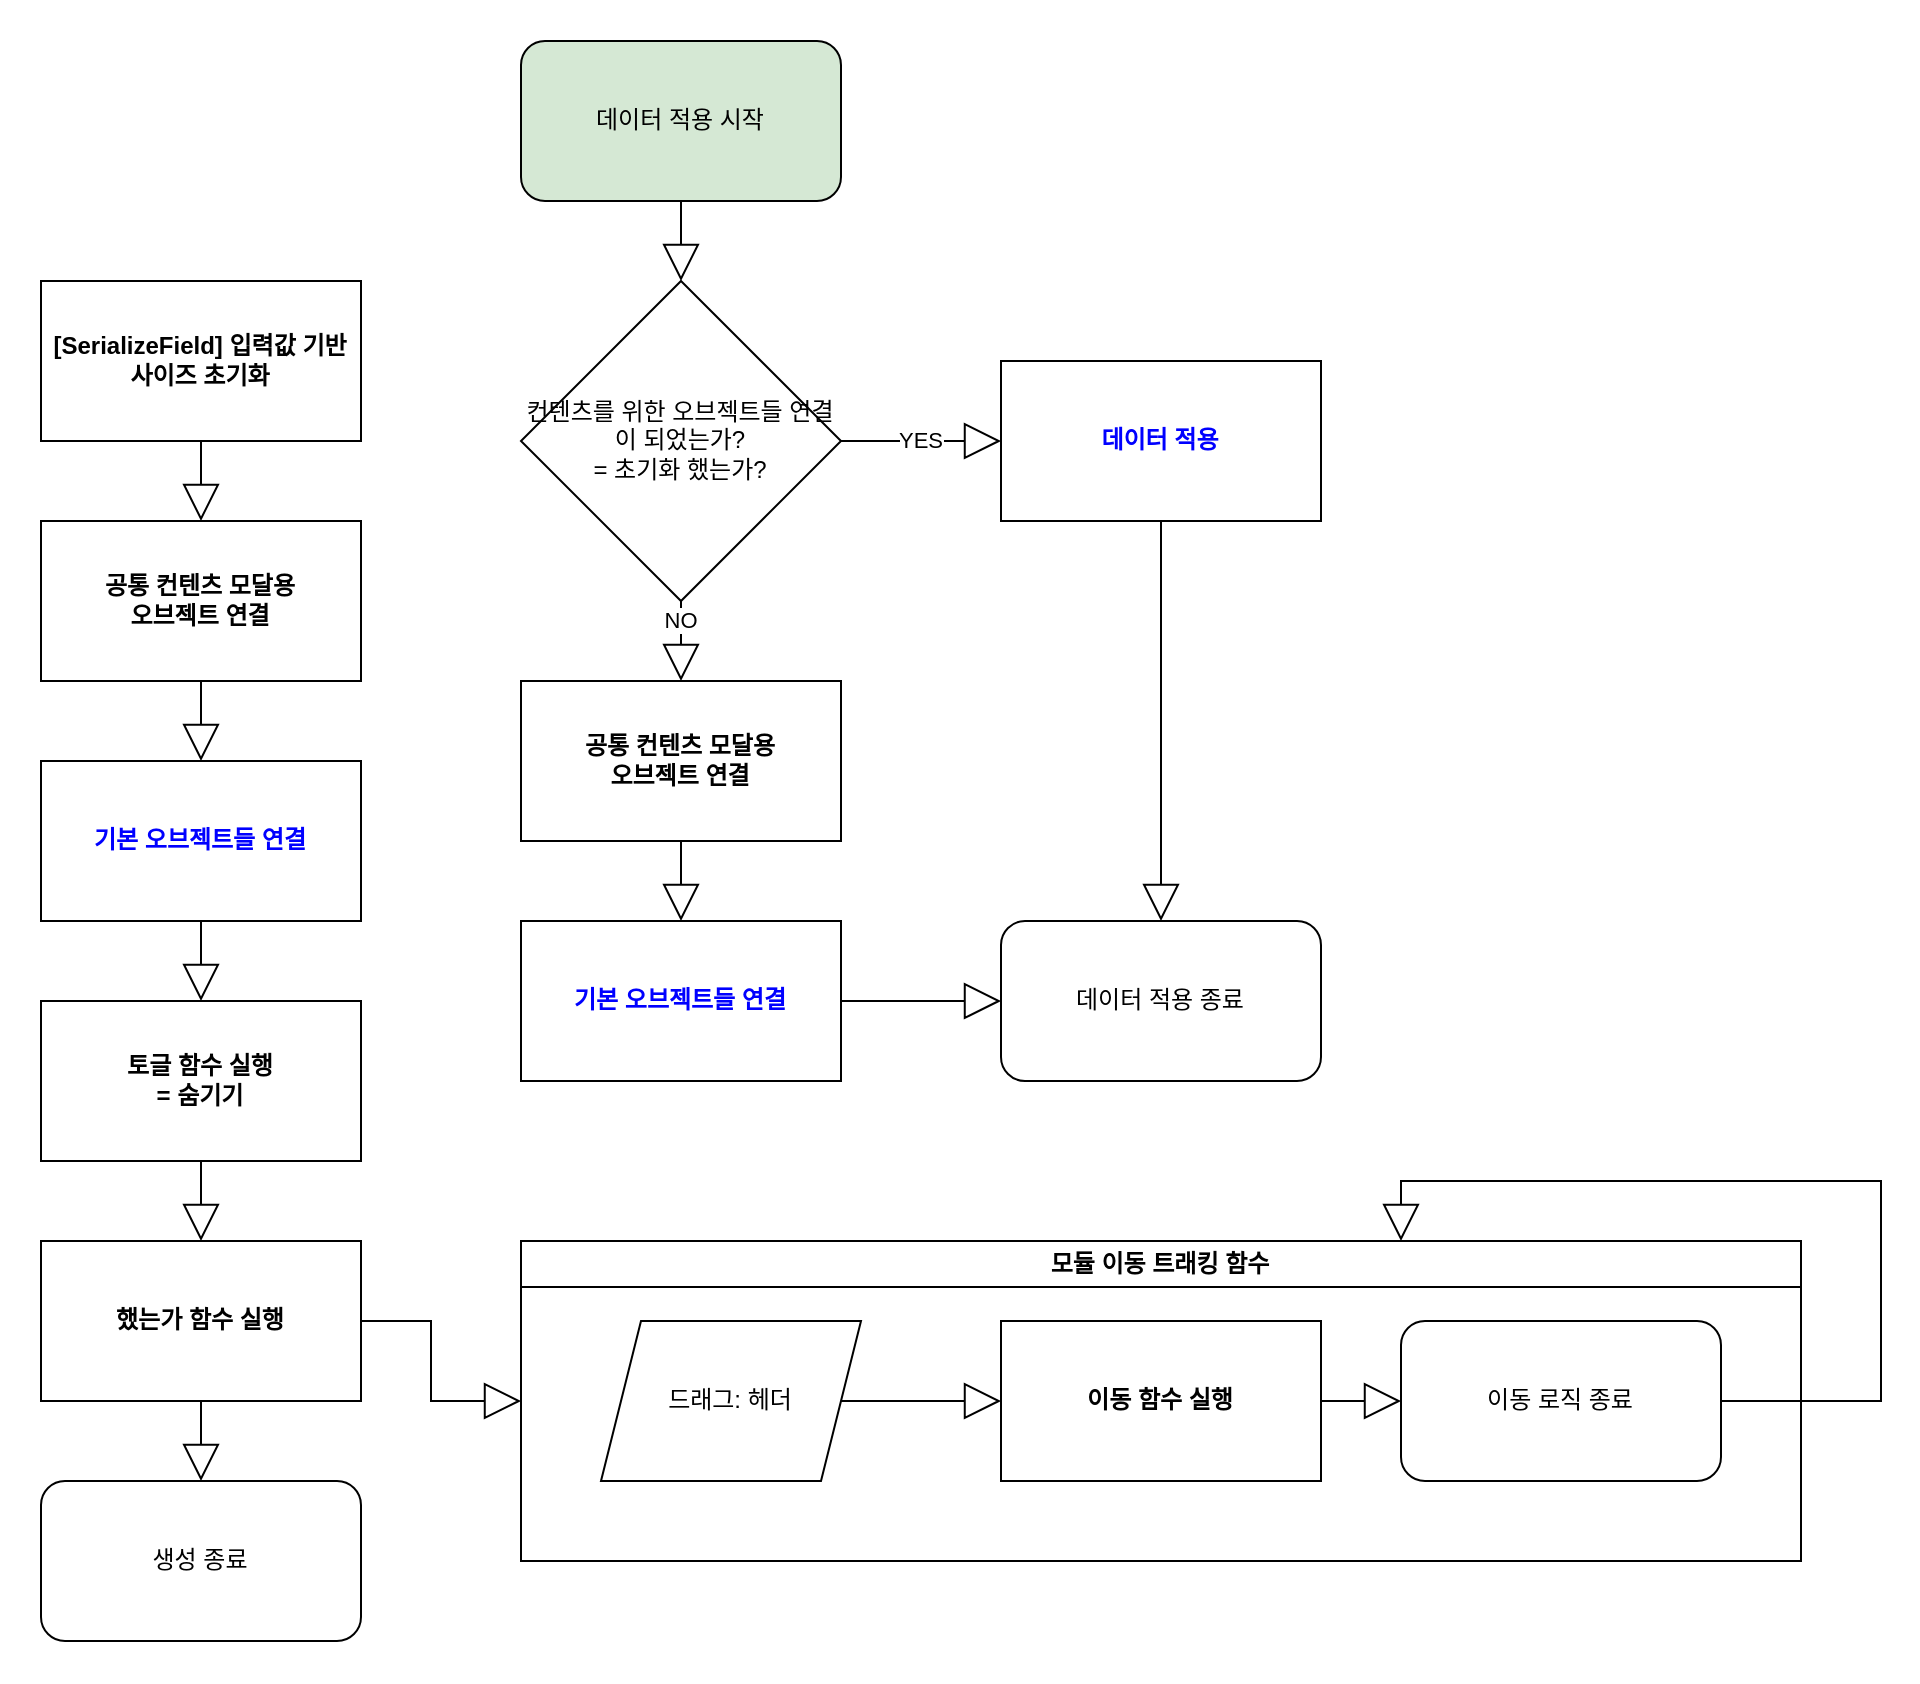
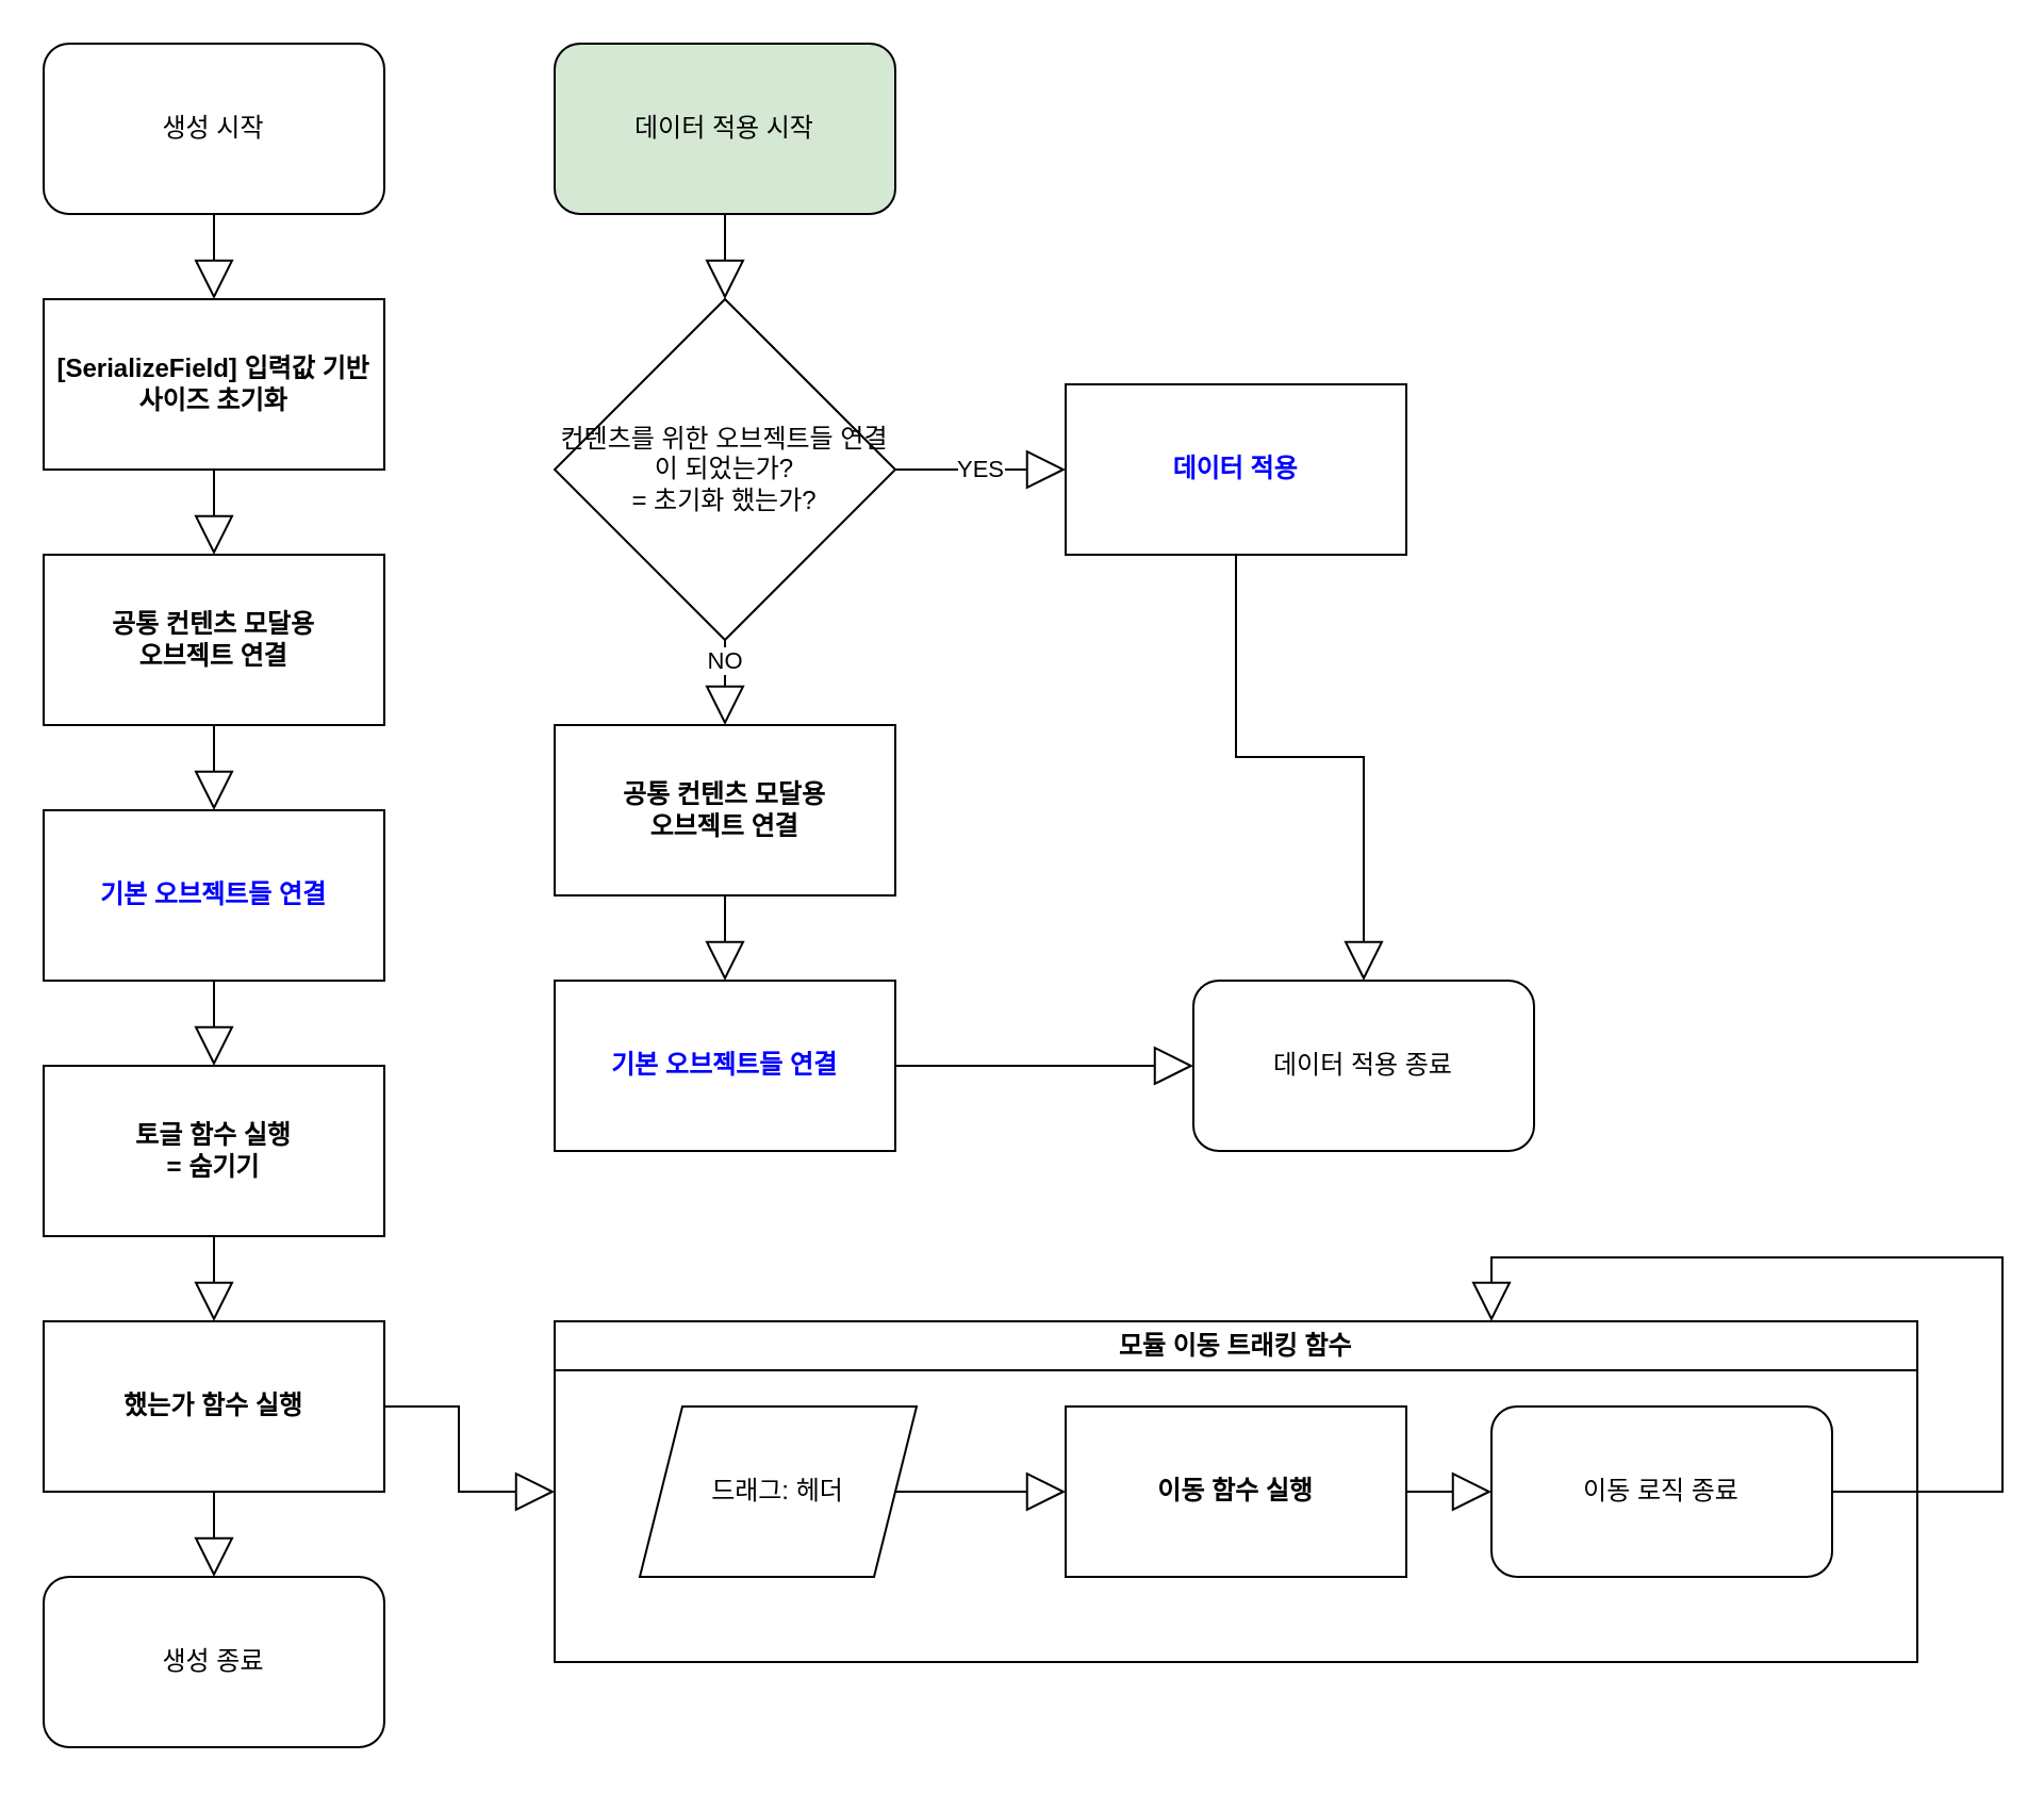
  <mxCell id="0" />
  <mxCell id="1" parent="0" />
+ <mxCell id="2" style="edgeStyle=orthogonalEdgeStyle;rounded=0;orthogonalLoop=1;jettySize=auto;html=1;endArrow=block;endFill=0;endSize=16;" edge="1" parent="1" source="3" target="5"><mxGeometry relative="1" as="geometry" /></mxCell>
+ <mxCell id="3" value="생성 시작" style="rounded=1;whiteSpace=wrap;html=1;" vertex="1" parent="1"><mxGeometry x="20" y="20" width="160" height="80" as="geometry" /></mxCell>
  <mxCell id="4" style="edgeStyle=orthogonalEdgeStyle;rounded=0;orthogonalLoop=1;jettySize=auto;html=1;fontColor=#000000;endArrow=block;endFill=0;endSize=16;" edge="1" parent="1" source="5" target="22"><mxGeometry relative="1" as="geometry" /></mxCell>
  <mxCell id="5" value="[SerializeField] 입력값 기반&lt;br&gt;사이즈 초기화" style="rounded=0;whiteSpace=wrap;html=1;fontStyle=1" vertex="1" parent="1"><mxGeometry x="20" y="140" width="160" height="80" as="geometry" /></mxCell>
  <mxCell id="6" style="edgeStyle=orthogonalEdgeStyle;rounded=0;orthogonalLoop=1;jettySize=auto;html=1;fontColor=#000000;endArrow=block;endFill=0;endSize=16;" edge="1" parent="1" source="7" target="11"><mxGeometry relative="1" as="geometry" /></mxCell>
  <mxCell id="7" value="토글 함수 실행&lt;br&gt;= 숨기기" style="rounded=0;whiteSpace=wrap;html=1;fontStyle=1" vertex="1" parent="1"><mxGeometry x="20" y="500" width="160" height="80" as="geometry" /></mxCell>
  <mxCell id="8" value="생성 종료" style="rounded=1;whiteSpace=wrap;html=1;" vertex="1" parent="1"><mxGeometry x="20" y="740" width="160" height="80" as="geometry" /></mxCell>
  <mxCell id="9" style="edgeStyle=orthogonalEdgeStyle;rounded=0;orthogonalLoop=1;jettySize=auto;html=1;endArrow=block;endFill=0;endSize=16;" edge="1" parent="1" source="11" target="8"><mxGeometry relative="1" as="geometry" /></mxCell>
  <mxCell id="10" style="edgeStyle=orthogonalEdgeStyle;rounded=0;orthogonalLoop=1;jettySize=auto;html=1;fontColor=#000000;endArrow=block;endFill=0;endSize=16;" edge="1" parent="1" source="11" target="12"><mxGeometry relative="1" as="geometry" /></mxCell>
  <mxCell id="11" value="했는가 함수 실행" style="rounded=0;whiteSpace=wrap;html=1;fontStyle=1" vertex="1" parent="1"><mxGeometry x="20" y="620" width="160" height="80" as="geometry" /></mxCell>
  <mxCell id="12" value="모듈 이동 트래킹 함수" style="swimlane;whiteSpace=wrap;html=1;" vertex="1" parent="1"><mxGeometry x="260" y="620" width="640" height="160" as="geometry" /></mxCell>
  <mxCell id="13" style="edgeStyle=orthogonalEdgeStyle;rounded=0;orthogonalLoop=1;jettySize=auto;html=1;endArrow=block;endFill=0;endSize=16;" edge="1" parent="12" source="14" target="16"><mxGeometry relative="1" as="geometry" /></mxCell>
  <mxCell id="14" value="드래그: 헤더" style="shape=parallelogram;perimeter=parallelogramPerimeter;whiteSpace=wrap;html=1;fixedSize=1;" vertex="1" parent="12"><mxGeometry x="40" y="40" width="130" height="80" as="geometry" /></mxCell>
  <mxCell id="15" style="edgeStyle=orthogonalEdgeStyle;rounded=0;orthogonalLoop=1;jettySize=auto;html=1;endArrow=block;endFill=0;endSize=16;" edge="1" parent="12" source="16" target="18"><mxGeometry relative="1" as="geometry" /></mxCell>
  <mxCell id="16" value="이동 함수 실행" style="rounded=0;whiteSpace=wrap;html=1;fontStyle=1" vertex="1" parent="12"><mxGeometry x="240" y="40" width="160" height="80" as="geometry" /></mxCell>
  <mxCell id="17" style="edgeStyle=orthogonalEdgeStyle;rounded=0;orthogonalLoop=1;jettySize=auto;html=1;endArrow=block;endFill=0;endSize=16;" edge="1" parent="12" source="18" target="12"><mxGeometry relative="1" as="geometry"><Array as="points"><mxPoint x="680" y="80" /><mxPoint x="680" y="-30" /><mxPoint x="440" y="-30" /></Array></mxGeometry></mxCell>
  <mxCell id="18" value="이동 로직 종료" style="rounded=1;whiteSpace=wrap;html=1;" vertex="1" parent="12"><mxGeometry x="440" y="40" width="160" height="80" as="geometry" /></mxCell>
  <mxCell id="19" style="edgeStyle=orthogonalEdgeStyle;rounded=0;orthogonalLoop=1;jettySize=auto;html=1;fontColor=#000000;endArrow=block;endFill=0;endSize=16;" edge="1" parent="1" source="20" target="7"><mxGeometry relative="1" as="geometry" /></mxCell>
  <mxCell id="20" value="기본 오브젝트들 연결" style="rounded=0;whiteSpace=wrap;html=1;fontStyle=1;fontColor=#0000ff;" vertex="1" parent="1"><mxGeometry x="20" y="380" width="160" height="80" as="geometry" /></mxCell>
  <mxCell id="21" style="edgeStyle=orthogonalEdgeStyle;rounded=0;orthogonalLoop=1;jettySize=auto;html=1;fontColor=#000000;endArrow=block;endFill=0;endSize=16;" edge="1" parent="1" source="22" target="20"><mxGeometry relative="1" as="geometry" /></mxCell>
  <mxCell id="22" value="공통 컨텐츠 모달용&lt;br&gt;오브젝트 연결" style="rounded=0;whiteSpace=wrap;html=1;fontStyle=1" vertex="1" parent="1"><mxGeometry x="20" y="260" width="160" height="80" as="geometry" /></mxCell>
  <mxCell id="23" style="edgeStyle=orthogonalEdgeStyle;rounded=0;orthogonalLoop=1;jettySize=auto;html=1;fontColor=#000000;endArrow=block;endFill=0;endSize=16;" edge="1" parent="1" source="24" target="30"><mxGeometry relative="1" as="geometry"><mxPoint x="650" y="70" as="targetPoint" /></mxGeometry></mxCell>
  <mxCell id="24" value="데이터 적용 시작" style="rounded=1;whiteSpace=wrap;html=1;fillColor=#d5e8d4;" vertex="1" parent="1"><mxGeometry x="260" y="20" width="160" height="80" as="geometry" /></mxCell>
  <mxCell id="25" style="edgeStyle=orthogonalEdgeStyle;rounded=0;orthogonalLoop=1;jettySize=auto;html=1;fontColor=#000000;endArrow=block;endFill=0;endSize=16;" edge="1" parent="1" source="26" target="27"><mxGeometry relative="1" as="geometry" /></mxCell>
  <mxCell id="26" value="데이터 적용" style="rounded=0;whiteSpace=wrap;html=1;fontStyle=1;fontColor=#0000ff;" vertex="1" parent="1"><mxGeometry x="500" y="180" width="160" height="80" as="geometry" /></mxCell>
- <mxCell id="27" value="데이터 적용 종료" style="rounded=1;whiteSpace=wrap;html=1;" vertex="1" parent="1"><mxGeometry x="500" y="460" width="160" height="80" as="geometry" /></mxCell>
+ <mxCell id="27" value="데이터 적용 종료" style="rounded=1;whiteSpace=wrap;html=1;" vertex="1" parent="1"><mxGeometry x="560" y="460" width="160" height="80" as="geometry" /></mxCell>
  <mxCell id="28" value="NO" style="edgeStyle=orthogonalEdgeStyle;rounded=0;orthogonalLoop=1;jettySize=auto;html=1;fontColor=#000000;endArrow=block;endFill=0;endSize=16;" edge="1" parent="1" source="30" target="34"><mxGeometry relative="1" as="geometry" /></mxCell>
  <mxCell id="29" value="YES" style="edgeStyle=orthogonalEdgeStyle;rounded=0;orthogonalLoop=1;jettySize=auto;html=1;fontColor=#000000;endArrow=block;endFill=0;endSize=16;" edge="1" parent="1" source="30" target="26"><mxGeometry relative="1" as="geometry" /></mxCell>
  <mxCell id="30" value="컨텐츠를 위한 오브젝트들 연결이 되었는가?&lt;br&gt;= 초기화 했는가?" style="rhombus;whiteSpace=wrap;html=1;fontColor=#000000;" vertex="1" parent="1"><mxGeometry x="260" y="140" width="160" height="160" as="geometry" /></mxCell>
  <mxCell id="31" style="edgeStyle=orthogonalEdgeStyle;rounded=0;orthogonalLoop=1;jettySize=auto;html=1;fontColor=#000000;endArrow=block;endFill=0;endSize=16;" edge="1" parent="1" source="32" target="27"><mxGeometry relative="1" as="geometry" /></mxCell>
  <mxCell id="32" value="기본 오브젝트들 연결" style="rounded=0;whiteSpace=wrap;html=1;fontStyle=1;fontColor=#0000ff;" vertex="1" parent="1"><mxGeometry x="260" y="460" width="160" height="80" as="geometry" /></mxCell>
  <mxCell id="33" style="edgeStyle=orthogonalEdgeStyle;rounded=0;orthogonalLoop=1;jettySize=auto;html=1;fontColor=#000000;endArrow=block;endFill=0;endSize=16;" edge="1" parent="1" source="34" target="32"><mxGeometry relative="1" as="geometry" /></mxCell>
  <mxCell id="34" value="공통 컨텐츠 모달용&lt;br&gt;오브젝트 연결" style="rounded=0;whiteSpace=wrap;html=1;fontStyle=1" vertex="1" parent="1"><mxGeometry x="260" y="340" width="160" height="80" as="geometry" /></mxCell>
